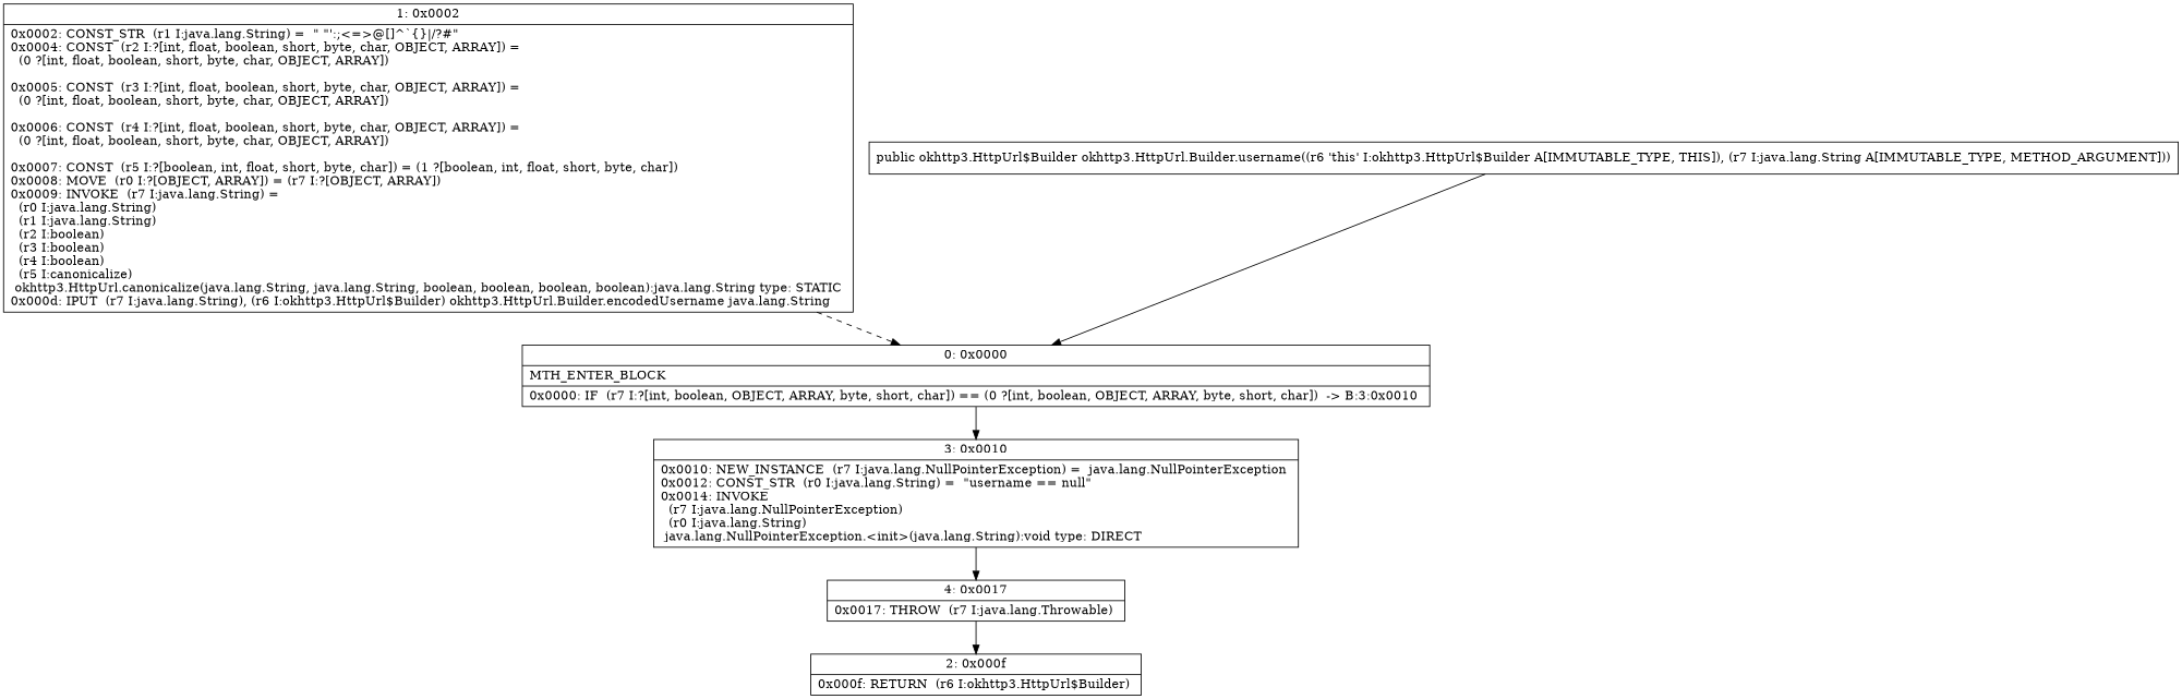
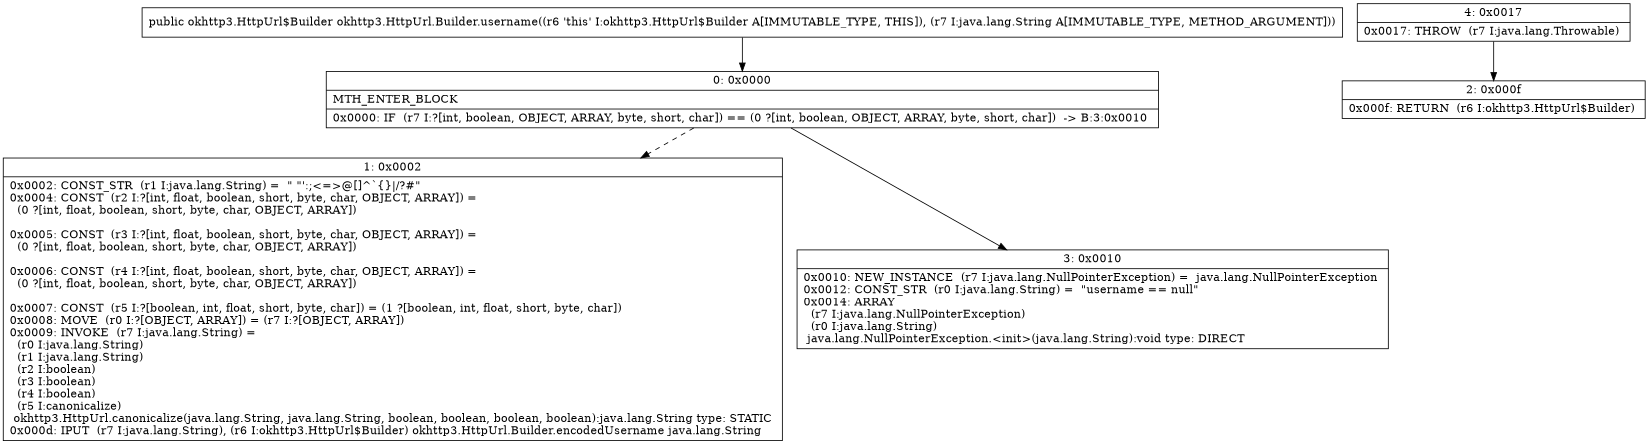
  digraph {
    node [shape=record]
    n1 [label="{0\:\ 0x0000|MTH_ENTER_BLOCK\l|0x0000: IF  (r7 I:?[int, boolean, OBJECT, ARRAY, byte, short, char]) == (0 ?[int, boolean, OBJECT, ARRAY, byte, short, char])  \-\> B:3:0x0010 \l}"]
    n2 [label="{1\:\ 0x0002|0x0002: CONST_STR  (r1 I:java.lang.String) =  \" \"':;\<=\>@[]^`\{\}\|\/?#\" \l0x0004: CONST  (r2 I:?[int, float, boolean, short, byte, char, OBJECT, ARRAY]) = \l  (0 ?[int, float, boolean, short, byte, char, OBJECT, ARRAY])\l \l0x0005: CONST  (r3 I:?[int, float, boolean, short, byte, char, OBJECT, ARRAY]) = \l  (0 ?[int, float, boolean, short, byte, char, OBJECT, ARRAY])\l \l0x0006: CONST  (r4 I:?[int, float, boolean, short, byte, char, OBJECT, ARRAY]) = \l  (0 ?[int, float, boolean, short, byte, char, OBJECT, ARRAY])\l \l0x0007: CONST  (r5 I:?[boolean, int, float, short, byte, char]) = (1 ?[boolean, int, float, short, byte, char]) \l0x0008: MOVE  (r0 I:?[OBJECT, ARRAY]) = (r7 I:?[OBJECT, ARRAY]) \l0x0009: INVOKE  (r7 I:java.lang.String) = \l  (r0 I:java.lang.String)\l  (r1 I:java.lang.String)\l  (r2 I:boolean)\l  (r3 I:boolean)\l  (r4 I:boolean)\l  (r5 I:canonicalize)\l okhttp3.HttpUrl.canonicalize(java.lang.String, java.lang.String, boolean, boolean, boolean, boolean):java.lang.String type: STATIC \l0x000d: IPUT  (r7 I:java.lang.String), (r6 I:okhttp3.HttpUrl$Builder) okhttp3.HttpUrl.Builder.encodedUsername java.lang.String \l}"]
-   n3 [label="{3\:\ 0x0010|0x0010: NEW_INSTANCE  (r7 I:java.lang.NullPointerException) =  java.lang.NullPointerException \l0x0012: CONST_STR  (r0 I:java.lang.String) =  \"username == null\" \l0x0014: INVOKE  \l  (r7 I:java.lang.NullPointerException)\l  (r0 I:java.lang.String)\l java.lang.NullPointerException.\<init\>(java.lang.String):void type: DIRECT \l}"]
+   n3 [label="{3\:\ 0x0010|0x0010: NEW_INSTANCE  (r7 I:java.lang.NullPointerException) =  java.lang.NullPointerException \l0x0012: CONST_STR  (r0 I:java.lang.String) =  \"username == null\" \l0x0014: ARRAY  \l  (r7 I:java.lang.NullPointerException)\l  (r0 I:java.lang.String)\l java.lang.NullPointerException.\<init\>(java.lang.String):void type: DIRECT \l}"]
    n4 [label="{4\:\ 0x0017|0x0017: THROW  (r7 I:java.lang.Throwable) \l}"]
    n5 [label="{2\:\ 0x000f|0x000f: RETURN  (r6 I:okhttp3.HttpUrl$Builder) \l}"]
    n6 [label="{public okhttp3.HttpUrl$Builder okhttp3.HttpUrl.Builder.username((r6 'this' I:okhttp3.HttpUrl$Builder A[IMMUTABLE_TYPE, THIS]), (r7 I:java.lang.String A[IMMUTABLE_TYPE, METHOD_ARGUMENT])) }"]
-   n2 -> n1 [style=dashed]
+   n1 -> n2 [style=dashed]
    n1 -> n3
-   n3 -> n4
    n4 -> n5
    n6 -> n1
  }
